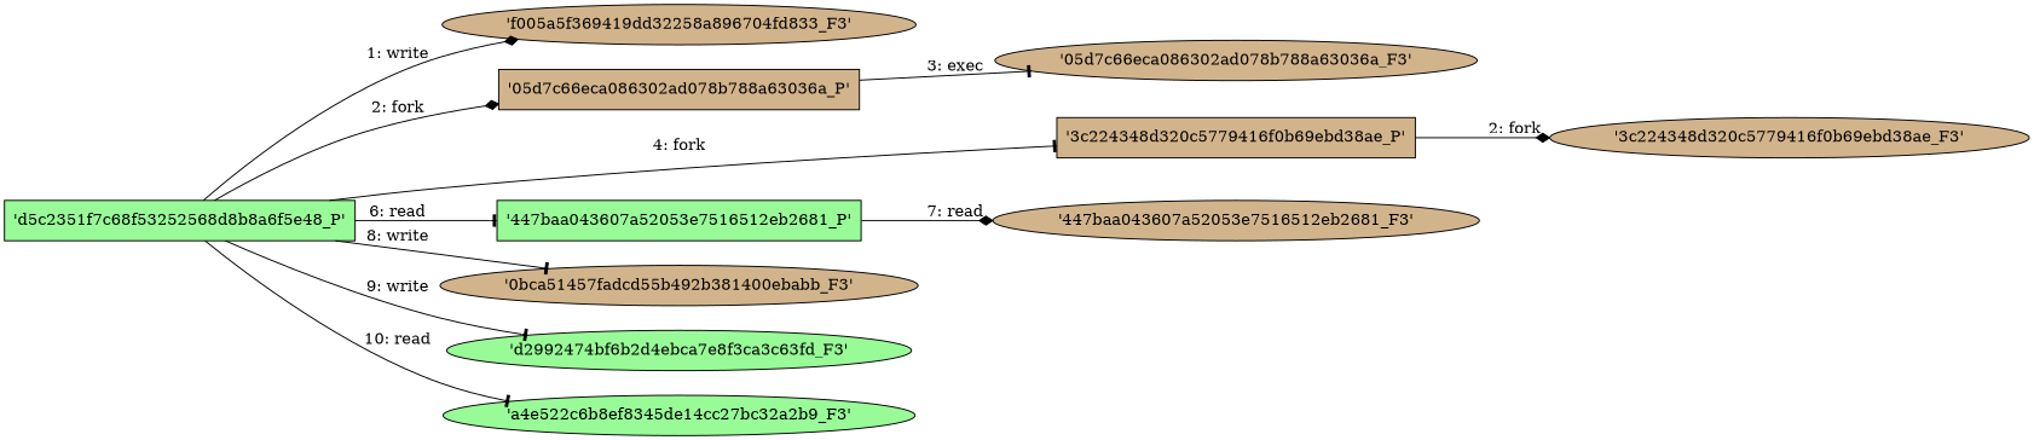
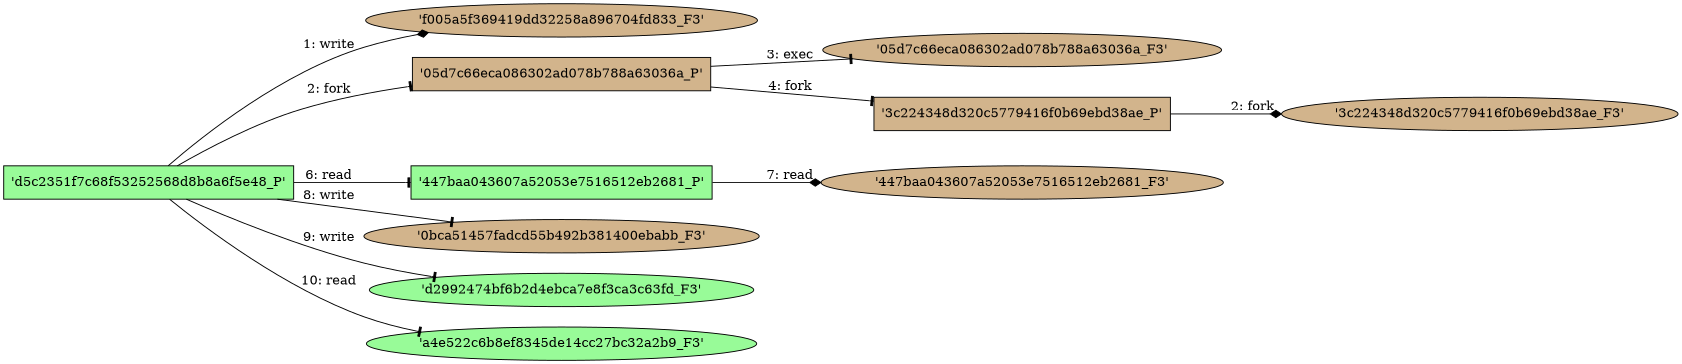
  digraph {
    engine=neato
    fixedsize=false
    fontsize=10
    nodesep=0.3
    rankdir=LR
    ranksep=0
    splines=true
    node [fillcolor=tan node_type=Process shape=ellipse style=filled]
    edge [arrowhead=tee]
    "'d5c2351f7c68f53252568d8b8a6f5e48_P'" [fillcolor=palegreen shape=box]
    "'f005a5f369419dd32258a896704fd833_F3'" [node_type=file]
    "'05d7c66eca086302ad078b788a63036a_P'" [shape=box]
    "'3c224348d320c5779416f0b69ebd38ae_P'" [shape=box]
    "'447baa043607a52053e7516512eb2681_P'" [fillcolor=palegreen shape=box]
    "'0bca51457fadcd55b492b381400ebabb_F3'" [node_type=file]
    "'d2992474bf6b2d4ebca7e8f3ca3c63fd_F3'" [fillcolor=palegreen node_type=file]
    n8 [fillcolor=palegreen label="'a4e522c6b8ef8345de14cc27bc32a2b9_F3'" node_type=file]
    "'05d7c66eca086302ad078b788a63036a_F3'" [node_type=File]
    "'3c224348d320c5779416f0b69ebd38ae_F3'" [node_type=File]
    "'447baa043607a52053e7516512eb2681_F3'" [node_type=File]
    "'d5c2351f7c68f53252568d8b8a6f5e48_P'" -> "'f005a5f369419dd32258a896704fd833_F3'" [arrowhead=diamond label="1: write"]
-   "'d5c2351f7c68f53252568d8b8a6f5e48_P'" -> "'05d7c66eca086302ad078b788a63036a_P'" [arrowhead=diamond label="2: fork"]
-   "'d5c2351f7c68f53252568d8b8a6f5e48_P'" -> "'3c224348d320c5779416f0b69ebd38ae_P'" [label="4: fork"]
+   "'d5c2351f7c68f53252568d8b8a6f5e48_P'" -> "'05d7c66eca086302ad078b788a63036a_P'" [label="2: fork"]
+   "'05d7c66eca086302ad078b788a63036a_P'" -> "'3c224348d320c5779416f0b69ebd38ae_P'" [label="4: fork"]
    "'d5c2351f7c68f53252568d8b8a6f5e48_P'" -> "'447baa043607a52053e7516512eb2681_P'" [label="6: read"]
    "'d5c2351f7c68f53252568d8b8a6f5e48_P'" -> "'0bca51457fadcd55b492b381400ebabb_F3'" [label="8: write"]
    "'d5c2351f7c68f53252568d8b8a6f5e48_P'" -> "'d2992474bf6b2d4ebca7e8f3ca3c63fd_F3'" [label="9: write"]
    "'d5c2351f7c68f53252568d8b8a6f5e48_P'" -> n8 [label="10: read"]
    "'05d7c66eca086302ad078b788a63036a_P'" -> "'05d7c66eca086302ad078b788a63036a_F3'" [label="3: exec"]
    "'3c224348d320c5779416f0b69ebd38ae_P'" -> "'3c224348d320c5779416f0b69ebd38ae_F3'" [arrowhead=diamond label="2: fork"]
    "'447baa043607a52053e7516512eb2681_P'" -> "'447baa043607a52053e7516512eb2681_F3'" [arrowhead=diamond label="7: read"]
  }
